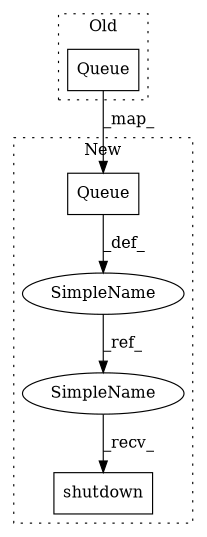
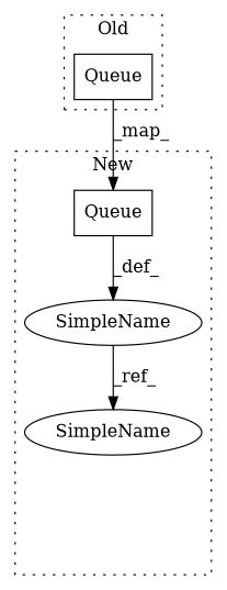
  digraph {
    node [a=32 l="6,1" shape=box]
    n1 [label=Queue s="4638,4664"]
    n2 [a=42 l=1 label=SimpleName s=4636 shape=ellipse]
-   n3 [l=10 label=shutdown s=4876]
    n4 [a=42 l=1 label=SimpleName s=4874 shape=ellipse]
    n5 [label=Queue s="4605,4631"]
    subgraph cluster_1 {
      label=New
      style=dotted
      n1
      n2
-     n3
      n4
    }
    subgraph cluster_2 {
      label=Old
      style=dotted
      n5
    }
    n1 -> n2 [label=_def_]
    n2 -> n4 [label=_ref_]
-   n4 -> n3 [label=_recv_]
    n5 -> n1 [label=_map_]
  }
